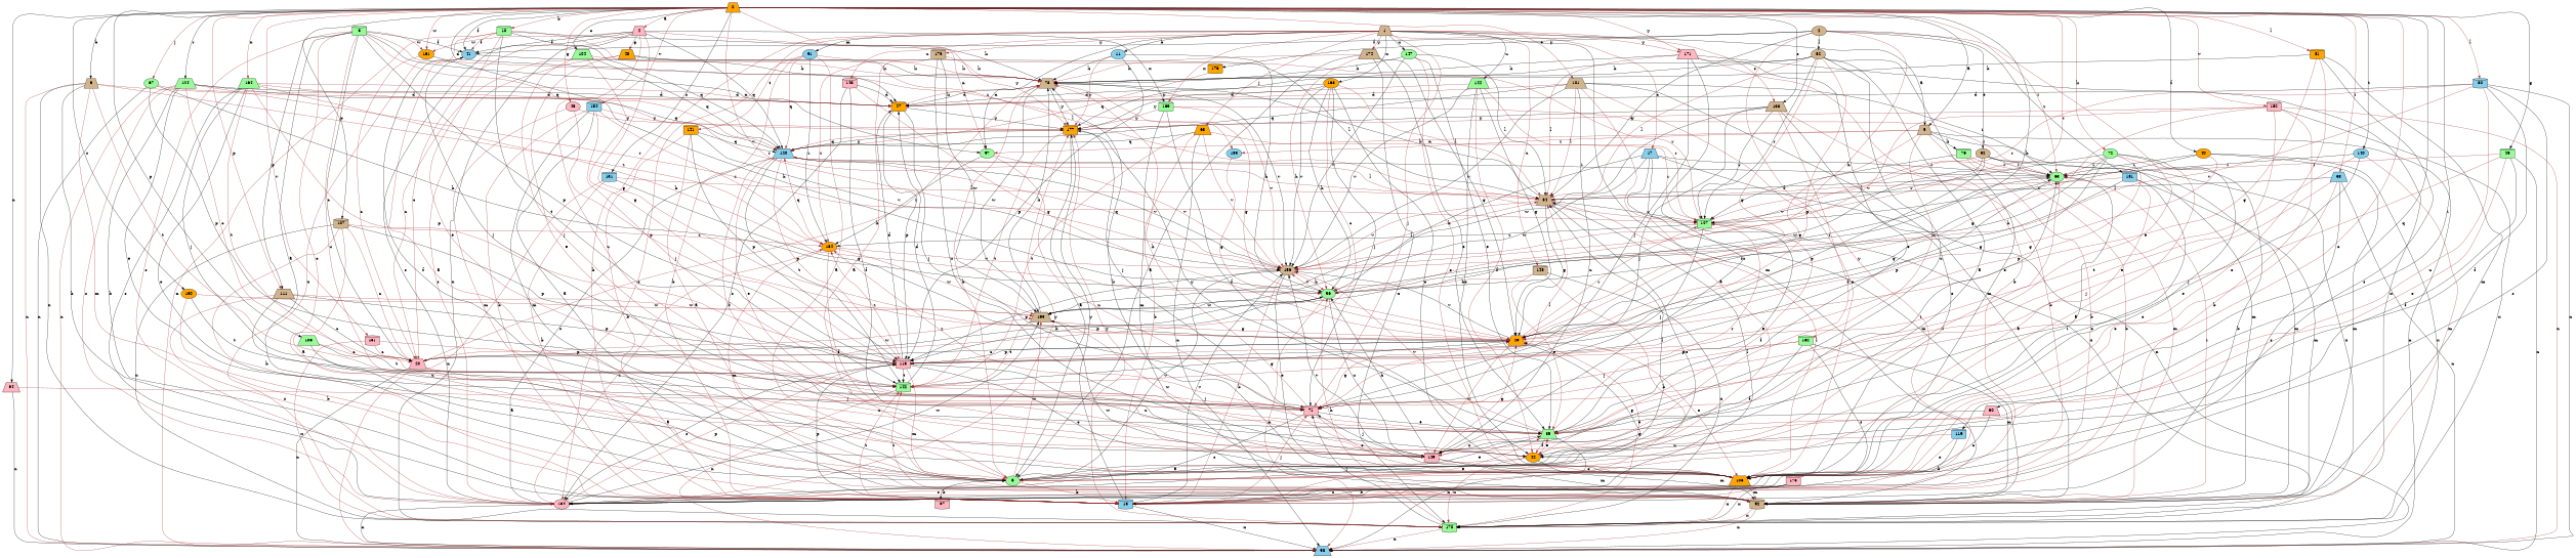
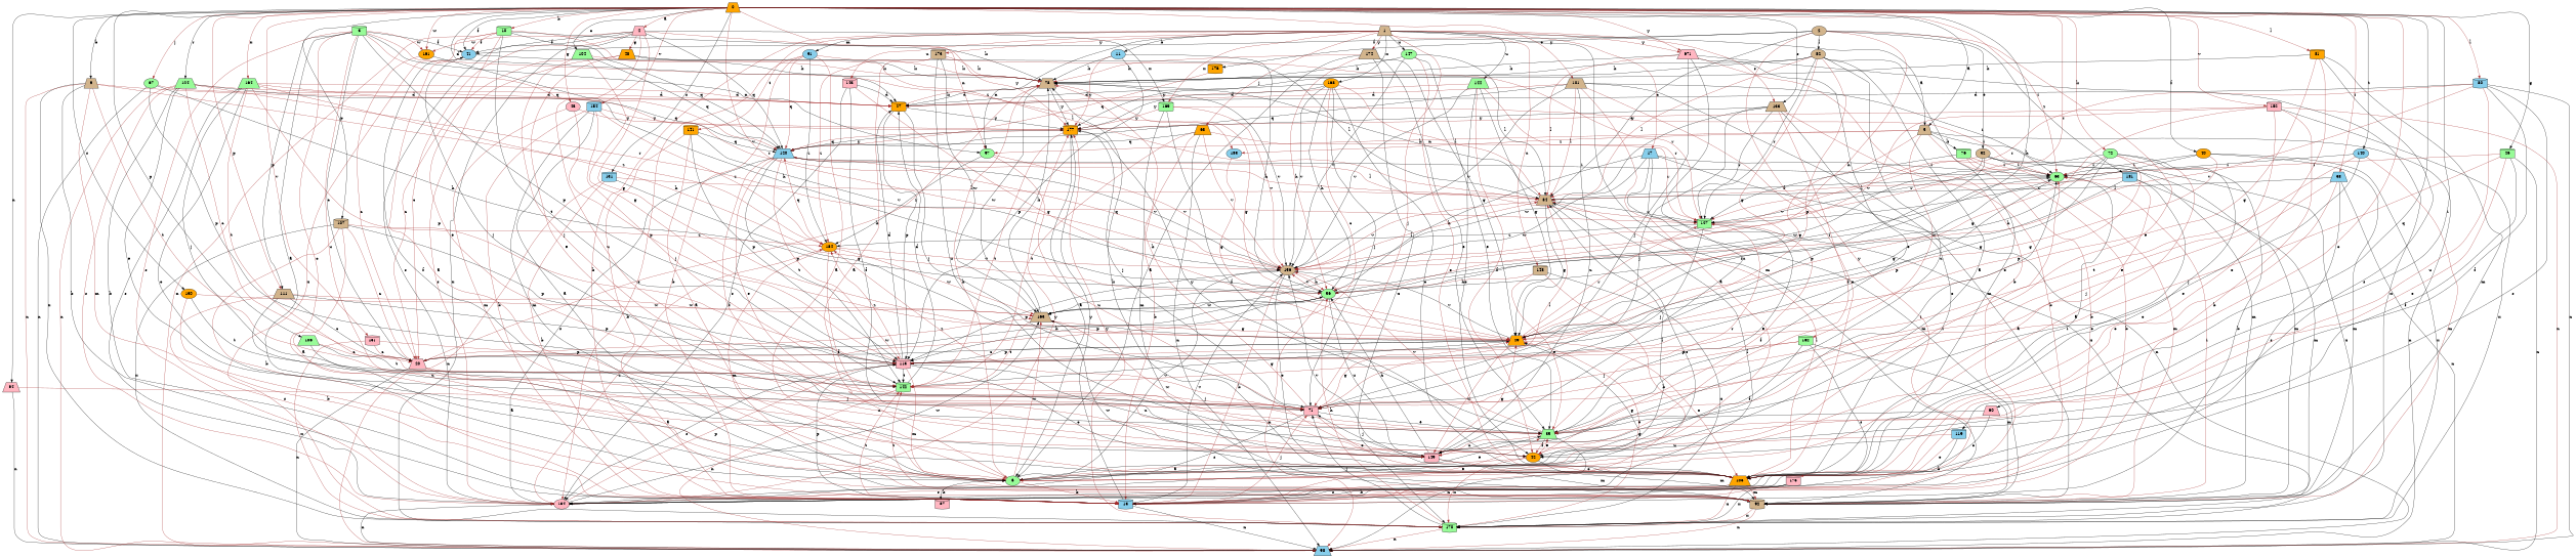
  strict digraph {
    node [fillcolor=palegreen shape=cylinder style=filled]
    edge [color=brown]
    0 [fillcolor=orange shape=trapezium]
    4 [fillcolor=lightpink shape=trapezium]
    5 [fillcolor=tan shape=trapezium]
    9 [fillcolor=tan shape=trapezium]
    10
    27 [fillcolor=orange]
    40 [fillcolor=orange shape=ellipse]
    41 [fillcolor=skyblue shape=ellipse]
    45 [fillcolor=lightpink shape=ellipse]
    46
    56 [shape=ellipse]
    58 [fillcolor=skyblue shape=trapezium]
    60 [fillcolor=lightpink shape=trapezium]
    63 [shape=ellipse]
    67 [shape=ellipse]
    72 [shape=ellipse]
    80 [fillcolor=skyblue]
    81 [fillcolor=orange]
    94 [fillcolor=lightpink shape=trapezium]
    97 [shape=ellipse]
    101 [fillcolor=tan shape=trapezium]
    104 [shape=trapezium]
    105 [fillcolor=orange shape=trapezium]
    106 [shape=trapezium]
    107 [fillcolor=tan]
    111 [fillcolor=tan shape=trapezium]
    119 [fillcolor=skyblue]
    124 [shape=trapezium]
    127
    130 [fillcolor=orange shape=ellipse]
    131 [fillcolor=skyblue]
    133 [fillcolor=tan shape=trapezium]
    140 [fillcolor=skyblue shape=ellipse]
    151 [fillcolor=lightpink]
    152 [fillcolor=lightpink]
    154 [fillcolor=skyblue]
    156 [fillcolor=tan shape=ellipse]
    161 [fillcolor=orange shape=ellipse]
    164 [shape=trapezium]
-   171 [fillcolor=lightpink shape=trapezium]
+   171 [fillcolor=lightpink shape=trapezium label=671]
    169
    20 [fillcolor=lightpink shape=trapezium]
    120 [fillcolor=skyblue shape=trapezium]
    134 [fillcolor=lightpink shape=ellipse]
    149 [fillcolor=lightpink]
    48 [fillcolor=orange shape=trapezium]
    49 [fillcolor=orange shape=trapezium]
    170
    177 [fillcolor=orange]
    13 [fillcolor=skyblue]
    92 [fillcolor=tan]
    183 [fillcolor=skyblue shape=ellipse]
    76
    98 [fillcolor=skyblue shape=trapezium]
    162
    142
    184 [fillcolor=orange shape=ellipse]
    35 [shape=trapezium]
    78 [fillcolor=tan shape=trapezium]
    84 [fillcolor=tan shape=trapezium]
    71 [fillcolor=lightpink]
    113 [fillcolor=lightpink]
    6 [shape=ellipse]
    42 [fillcolor=orange shape=ellipse]
    163 [fillcolor=tan shape=trapezium]
    1 [fillcolor=tan shape=trapezium]
    11 [fillcolor=skyblue shape=ellipse]
    17 [fillcolor=skyblue shape=trapezium]
    68 [fillcolor=orange shape=trapezium]
    91 [fillcolor=skyblue shape=ellipse]
    141 [fillcolor=orange]
    143 [fillcolor=lightpink]
    144 [shape=trapezium]
    147 [shape=ellipse]
    148 [fillcolor=tan]
    168 [fillcolor=orange shape=ellipse]
    173 [fillcolor=tan]
    174 [fillcolor=tan shape=trapezium]
    2 [fillcolor=tan shape=ellipse]
    32 [fillcolor=tan shape=ellipse]
    82 [fillcolor=tan shape=ellipse]
    175 [fillcolor=lightpink]
    176 [fillcolor=orange]
    181 [fillcolor=skyblue]
    3
    n86 [fillcolor=lightpink label=87]
    0 -> 4 [label=a]
    0 -> 5 [color=black label=a]
    0 -> 9 [color=black label=b]
    0 -> 10 [label=b]
    0 -> 27 [color=black label=d]
    0 -> 40 [color=black label=f]
    0 -> 41 [color=black label=f]
    0 -> 45 [label=g]
    0 -> 46 [color=black label=g]
    0 -> 56 [color=black label=h]
    0 -> 58 [label=i]
    0 -> 60 [color=black label=i]
    0 -> 63 [label=i]
    0 -> 67 [label=j]
    0 -> 72 [label=k]
    0 -> 80 [label=l]
    0 -> 81 [label=l]
    0 -> 94 [color=black label=n]
    0 -> 97 [label=n]
    0 -> 101 [label=o]
    0 -> 104 [color=black label=o]
    0 -> 105 [label=o]
    0 -> 106 [color=black label=p]
    0 -> 107 [color=black label=p]
    0 -> 111 [label=p]
    0 -> 119 [color=black label=q]
    0 -> 124 [color=black label=r]
    0 -> 127 [label=r]
    0 -> 130 [color=black label=s]
    0 -> 131 [color=black label=s]
    0 -> 133 [color=black label=s]
    0 -> 140 [color=black label=t]
    0 -> 151 [label=v]
    0 -> 152 [label=v]
    0 -> 154 [label=v]
    0 -> 156 [label=v]
    0 -> 161 [label=w]
    0 -> 164 [label=x]
    0 -> 171 [label=y]
    4 -> 41 [color=black label=f]
    4 -> 161 [label=w]
    4 -> 169 [color=black label=x]
    4 -> 20 [label=c]
    4 -> 120 [color=black label=q]
    4 -> 134 [color=black label=s]
    4 -> 149 [label=u]
    4 -> 48 [label=g]
    4 -> 49 [label=g]
    4 -> 170 [color=black label=x]
    4 -> 177 [label=y]
    5 -> 97 [label=n]
    5 -> 49 [label=g]
    5 -> 13 [label=b]
    5 -> 92 [color=black label=m]
    5 -> 183 [label=z]
    5 -> 76 [color=black label=k]
    5 -> 98 [color=black label=n]
    5 -> 162 [label=w]
    9 -> 27 [label=d]
    9 -> 170 [color=black label=x]
    9 -> 13 [color=black label=b]
    9 -> 92 [label=m]
    9 -> 98 [label=n]
    9 -> 142 [label=t]
    9 -> 184 [label=z]
    10 -> 41 [label=f]
    10 -> 120 [color=black label=q]
    10 -> 170 [label=x]
    10 -> 98 [label=n]
    10 -> 142 [color=black label=t]
    10 -> 35 [label=e]
    10 -> 78 [color=black label=k]
    10 -> 84 [label=l]
    27 -> 177 [color=black label=y]
    27 -> 78 [label=k]
    27 -> 71 [color=black label=j]
    27 -> 113 [color=black label=p]
    40 -> 63 [color=black label=i]
    40 -> 127 [color=black label=r]
    40 -> 49 [label=g]
    40 -> 170 [color=black label=x]
    40 -> 92 [color=black label=m]
    41 -> 78 [color=black label=k]
    41 -> 71 [color=black label=j]
    41 -> 6 [label=a]
    45 -> 177 [label=y]
    45 -> 92 [label=m]
    45 -> 113 [label=p]
    46 -> 63 [label=i]
    46 -> 98 [color=black label=n]
    46 -> 35 [label=e]
    46 -> 71 [label=j]
    46 -> 42 [color=black label=f]
    56 -> 63 [color=black label=i]
    56 -> 156 [label=v]
    56 -> 149 [color=black label=u]
    56 -> 98 [label=n]
    56 -> 113 [color=black label=p]
    56 -> 163 [color=black label=w]
    58 -> 105 [label=o]
    58 -> 134 [color=black label=s]
    58 -> 98 [color=black label=n]
    58 -> 84 [color=black label=l]
    58 -> 71 [label=j]
    60 -> 105 [color=black label=o]
    60 -> 35 [color=black label=e]
    63 -> 84 [color=black label=l]
    63 -> 113 [color=black label=p]
    67 -> 27 [label=d]
    67 -> 56 [color=black label=h]
    67 -> 98 [color=black label=n]
    67 -> 113 [color=black label=p]
    72 -> 56 [color=black label=h]
    72 -> 63 [label=i]
    72 -> 105 [color=black label=o]
    72 -> 127 [color=black label=r]
    72 -> 49 [color=black label=g]
    72 -> 13 [color=black label=b]
    72 -> 113 [label=p]
    72 -> 6 [label=a]
    80 -> 27 [color=black label=d]
    80 -> 127 [label=r]
    80 -> 156 [label=v]
    80 -> 134 [color=black label=s]
    80 -> 149 [label=u]
    80 -> 98 [color=black label=n]
    80 -> 42 [color=black label=f]
    81 -> 105 [label=o]
    81 -> 134 [color=black label=s]
    81 -> 49 [label=g]
    81 -> 92 [color=black label=m]
    81 -> 78 [color=black label=k]
    94 -> 98 [color=black label=n]
    94 -> 71 [label=j]
    97 -> 156 [label=v]
    97 -> 149 [label=u]
    97 -> 184 [color=black label=z]
    101 -> 27 [label=d]
    101 -> 63 [color=black label=i]
    101 -> 105 [label=o]
    101 -> 156 [color=black label=v]
    101 -> 120 [color=black label=q]
    101 -> 149 [color=black label=u]
    101 -> 92 [color=black label=m]
    101 -> 84 [label=l]
    101 -> 6 [label=a]
    104 -> 20 [label=c]
    104 -> 120 [color=black label=q]
    104 -> 49 [label=g]
    104 -> 78 [label=k]
    104 -> 71 [label=j]
    105 -> 63 [color=black label=i]
    105 -> 156 [color=black label=v]
    105 -> 134 [label=s]
    105 -> 170 [label=x]
    105 -> 92 [label=m]
    105 -> 78 [color=black label=k]
    105 -> 84 [label=l]
    106 -> 20 [label=c]
    106 -> 142 [color=black label=t]
    106 -> 6 [color=black label=a]
    107 -> 20 [label=c]
    107 -> 170 [color=black label=x]
    107 -> 13 [label=b]
    107 -> 184 [label=z]
    107 -> 113 [color=black label=p]
    107 -> 6 [label=a]
    111 -> 20 [color=black label=c]
    111 -> 134 [label=s]
    111 -> 149 [color=black label=u]
    111 -> 113 [color=black label=p]
    111 -> 163 [label=w]
    119 -> 105 [label=o]
    119 -> 149 [label=u]
    119 -> 13 [color=black label=b]
-   124 -> 27 [color=black label=d]
+   124 -> 27 [label=d]
    124 -> 127 [label=r]
    124 -> 20 [label=c]
    124 -> 120 [color=black label=q]
    124 -> 134 [label=s]
    124 -> 13 [color=black label=b]
    124 -> 98 [label=n]
    124 -> 35 [color=black label=e]
    127 -> 184 [color=black label=z]
    127 -> 35 [color=black label=e]
    127 -> 71 [color=black label=j]
    127 -> 42 [label=f]
    130 -> 13 [label=b]
    130 -> 142 [color=black label=t]
    130 -> 163 [label=w]
    131 -> 49 [color=black label=g]
    131 -> 13 [label=b]
    131 -> 98 [label=n]
    131 -> 84 [label=l]
    133 -> 105 [color=black label=o]
    133 -> 127 [color=black label=r]
    133 -> 177 [color=black label=y]
    133 -> 13 [label=b]
    133 -> 71 [color=black label=j]
    133 -> 42 [label=f]
    133 -> 163 [color=black label=w]
    140 -> 63 [color=black label=i]
    140 -> 92 [label=m]
    140 -> 142 [label=t]
    140 -> 35 [color=black label=e]
    151 -> 20 [label=c]
    151 -> 170 [label=x]
    151 -> 113 [label=p]
    152 -> 156 [label=v]
    152 -> 49 [label=g]
    152 -> 170 [color=black label=x]
    152 -> 177 [label=y]
    152 -> 13 [label=b]
    152 -> 98 [label=n]
    152 -> 35 [label=e]
    154 -> 177 [label=y]
    154 -> 13 [label=b]
    154 -> 92 [color=black label=m]
    154 -> 184 [label=z]
    154 -> 71 [label=j]
    154 -> 6 [color=black label=a]
    156 -> 56 [label=h]
    156 -> 105 [color=black label=o]
    156 -> 120 [label=q]
    156 -> 13 [label=b]
    156 -> 84 [label=l]
    156 -> 113 [color=black label=p]
    161 -> 56 [color=black label=h]
    161 -> 20 [label=c]
    164 -> 27 [label=d]
    164 -> 56 [label=h]
    164 -> 105 [color=black label=o]
    164 -> 127 [label=r]
    164 -> 134 [color=black label=s]
    164 -> 142 [label=t]
    164 -> 71 [color=black label=j]
    164 -> 113 [label=p]
    171 -> 149 [color=black label=u]
    171 -> 170 [color=black label=x]
    171 -> 13 [label=b]
    171 -> 35 [color=black label=e]
    171 -> 78 [color=black label=k]
    171 -> 84 [label=l]
    171 -> 71 [color=black label=j]
    169 -> 63 [label=i]
    169 -> 156 [label=v]
    169 -> 177 [label=y]
    169 -> 92 [color=black label=m]
    169 -> 42 [color=black label=f]
    20 -> 56 [color=black label=h]
    20 -> 149 [label=u]
    20 -> 98 [color=black label=n]
    20 -> 78 [label=k]
    20 -> 6 [label=a]
    20 -> 163 [label=w]
    120 -> 63 [color=black label=i]
    120 -> 156 [color=black label=v]
    120 -> 134 [color=black label=s]
    120 -> 177 [color=black label=y]
    120 -> 142 [color=black label=t]
    120 -> 35 [label=e]
    120 -> 84 [label=l]
    120 -> 113 [label=p]
    120 -> 42 [label=f]
    134 -> 177 [label=y]
    134 -> 98 [color=black label=n]
    134 -> 184 [label=z]
    134 -> 113 [label=p]
    134 -> 163 [color=black label=w]
    149 -> 56 [color=black label=h]
    149 -> 63 [color=black label=i]
    149 -> 105 [label=o]
    149 -> 49 [label=g]
    149 -> 92 [color=black label=m]
    149 -> 71 [color=black label=j]
    149 -> 163 [label=w]
    48 -> 134 [label=s]
    48 -> 35 [label=e]
    48 -> 78 [color=black label=k]
    48 -> 84 [color=black label=l]
    49 -> 63 [color=black label=i]
    49 -> 105 [label=o]
    49 -> 127 [label=r]
    49 -> 156 [color=black label=v]
    49 -> 20 [color=black label=c]
    49 -> 149 [label=u]
    49 -> 113 [color=black label=p]
    170 -> 56 [label=h]
    170 -> 49 [label=g]
    170 -> 177 [label=y]
    170 -> 98 [label=n]
    170 -> 71 [color=black label=j]
    177 -> 120 [label=q]
    177 -> 142 [label=t]
    177 -> 71 [color=black label=j]
    177 -> 6 [color=black label=a]
    13 -> 156 [color=black label=v]
    13 -> 177 [color=black label=y]
    13 -> 98 [color=black label=n]
    13 -> 142 [label=t]
    13 -> 35 [label=e]
    13 -> 84 [color=black label=l]
    13 -> 71 [label=j]
    13 -> 113 [color=black label=p]
    92 -> 63 [label=i]
    92 -> 170 [label=x]
    92 -> 98 [label=n]
    92 -> 142 [label=t]
    92 -> 163 [color=black label=w]
    183 -> 49 [label=g]
    76 -> 63 [label=i]
    76 -> 127 [color=black label=r]
    76 -> 13 [label=b]
    76 -> 92 [label=m]
    162 -> 134 [color=black label=s]
    162 -> 92 [color=black label=m]
    162 -> 71 [label=j]
    162 -> 113 [label=p]
    162 -> 42 [color=black label=f]
    142 -> 27 [color=black label=d]
    142 -> 49 [color=black label=g]
    142 -> 98 [label=n]
    142 -> 71 [label=j]
    184 -> 156 [label=v]
    184 -> 120 [label=q]
    184 -> 92 [label=m]
    184 -> 42 [label=f]
    184 -> 163 [label=w]
    35 -> 127 [label=r]
    35 -> 156 [label=v]
    35 -> 149 [label=u]
    35 -> 177 [color=black label=y]
    35 -> 98 [color=black label=n]
    35 -> 42 [label=f]
    78 -> 27 [color=black label=d]
    78 -> 156 [color=black label=v]
    78 -> 49 [label=g]
    78 -> 177 [color=black label=y]
    78 -> 163 [color=black label=w]
    84 -> 127 [color=black label=r]
    84 -> 156 [label=v]
    84 -> 134 [color=black label=s]
    84 -> 49 [color=black label=g]
    84 -> 78 [color=black label=k]
    71 -> 105 [label=o]
    71 -> 134 [color=black label=s]
    71 -> 49 [label=g]
    71 -> 184 [label=z]
    71 -> 35 [color=black label=e]
    71 -> 78 [label=k]
    71 -> 84 [label=l]
    113 -> 27 [color=black label=d]
    113 -> 105 [color=black label=o]
    113 -> 134 [color=black label=s]
    113 -> 149 [color=black label=u]
    113 -> 92 [label=m]
    113 -> 142 [color=black label=t]
    113 -> 184 [label=z]
    6 -> 41 [color=black label=f]
    6 -> 63 [label=i]
    6 -> 156 [color=black label=v]
    6 -> 49 [color=black label=g]
    6 -> 13 [label=b]
    6 -> 35 [color=black label=e]
    6 -> 78 [label=k]
    6 -> 84 [color=black label=l]
    6 -> 163 [label=w]
    6 -> n86 [color=black label=k]
    42 -> 170 [label=x]
    42 -> 92 [color=black label=m]
    42 -> 35 [label=e]
    42 -> 6 [label=a]
    163 -> 49 [label=g]
    163 -> 142 [label=t]
    163 -> 78 [color=black label=k]
    1 -> 5 [color=black label=a]
    1 -> 97 [color=black label=n]
    1 -> 133 [label=s]
    1 -> 171 [label=y]
    1 -> 169 [label=x]
    1 -> 13 [label=b]
    1 -> 92 [color=black label=m]
    1 -> 71 [label=j]
    1 -> 11 [color=black label=b]
    1 -> 17 [label=c]
    1 -> 68 [label=j]
    1 -> 91 [color=black label=m]
    1 -> 141 [label=t]
    1 -> 143 [label=u]
    1 -> 144 [color=black label=u]
    1 -> 147 [color=black label=u]
    1 -> 148 [label=u]
    1 -> 168 [color=black label=x]
    1 -> 173 [label=y]
    1 -> 174 [label=y]
    11 -> 56 [color=black label=h]
    11 -> 177 [label=y]
    11 -> 78 [color=black label=k]
    11 -> 113 [color=black label=p]
    17 -> 56 [color=black label=h]
    17 -> 63 [color=black label=i]
    17 -> 170 [color=black label=x]
    17 -> 92 [color=black label=m]
    17 -> 98 [color=black label=n]
    17 -> 163 [color=black label=w]
    68 -> 127 [label=r]
    68 -> 156 [label=v]
    68 -> 120 [color=black label=q]
    68 -> 13 [label=b]
    68 -> 98 [color=black label=n]
    68 -> 142 [label=t]
    91 -> 120 [label=q]
    91 -> 134 [label=s]
    91 -> 13 [label=b]
    91 -> 184 [color=black label=z]
    91 -> 78 [label=k]
    91 -> 6 [label=a]
    141 -> 156 [color=black label=v]
    141 -> 120 [color=black label=q]
    141 -> 13 [label=b]
    141 -> 113 [color=black label=p]
    141 -> 6 [label=a]
    143 -> 27 [color=black label=d]
    143 -> 134 [color=black label=s]
    143 -> 49 [label=g]
    143 -> 42 [color=black label=f]
    144 -> 27 [label=d]
    144 -> 105 [color=black label=o]
    144 -> 127 [label=r]
    144 -> 156 [color=black label=v]
    144 -> 49 [color=black label=g]
    144 -> 42 [label=f]
    147 -> 105 [label=o]
    147 -> 156 [color=black label=v]
    147 -> 35 [color=black label=e]
    147 -> 78 [color=black label=k]
    147 -> 84 [color=black label=l]
    148 -> 56 [label=h]
    148 -> 170 [color=black label=x]
    148 -> 13 [label=b]
    148 -> 35 [label=e]
    168 -> 27 [color=black label=d]
    168 -> 56 [color=black label=h]
    168 -> 105 [color=black label=o]
    168 -> 156 [color=black label=v]
    168 -> 20 [label=c]
    168 -> 177 [color=black label=y]
    168 -> 84 [label=l]
    168 -> 71 [color=black label=j]
    173 -> 127 [label=r]
    173 -> 149 [color=black label=u]
    173 -> 184 [label=z]
    173 -> 78 [label=k]
    173 -> 6 [label=a]
    173 -> 163 [color=black label=w]
    174 -> 56 [label=h]
    174 -> 49 [color=black label=g]
    174 -> 170 [color=black label=x]
    174 -> 35 [color=black label=e]
    174 -> 78 [label=k]
    174 -> 6 [color=black label=a]
    2 -> 41 [color=black label=f]
    2 -> 56 [label=h]
    2 -> 35 [label=e]
    2 -> 84 [color=black label=c]
    2 -> 32 [color=black label=e]
    2 -> 82 [color=black label=l]
    2 -> 175 [label=y]
    2 -> 176 [color=black label=y]
    2 -> 181 [color=black label=z]
    32 -> 63 [color=black label=i]
    32 -> 156 [label=v]
    32 -> 170 [color=black label=x]
    32 -> 92 [color=black label=m]
    32 -> 113 [color=black label=p]
    32 -> 163 [color=black label=w]
    82 -> 105 [color=black label=o]
    82 -> 127 [color=black label=r]
    82 -> 149 [color=black label=u]
    82 -> 49 [label=g]
    82 -> 177 [color=black label=y]
    82 -> 78 [color=black label=k]
    82 -> 84 [label=l]
    82 -> 113 [label=p]
    82 -> 6 [color=black label=a]
    175 -> 134 [color=black label=s]
    175 -> 170 [color=black label=x]
    175 -> 13 [color=black label=b]
    176 -> 120 [label=q]
    181 -> 105 [color=black label=o]
    181 -> 49 [color=black label=g]
    181 -> 92 [color=black label=m]
    181 -> 84 [label=l]
    181 -> 6 [label=a]
    3 -> 41 [color=black label=f]
    3 -> 97 [color=black label=n]
    3 -> 105 [label=o]
    3 -> 111 [color=black label=p]
    3 -> 161 [label=w]
    3 -> 20 [color=black label=c]
    3 -> 120 [label=q]
    3 -> 134 [label=s]
    3 -> 149 [label=u]
    3 -> 183 [label=z]
    3 -> 113 [color=black label=p]
    3 -> 6 [color=black label=a]
  }
